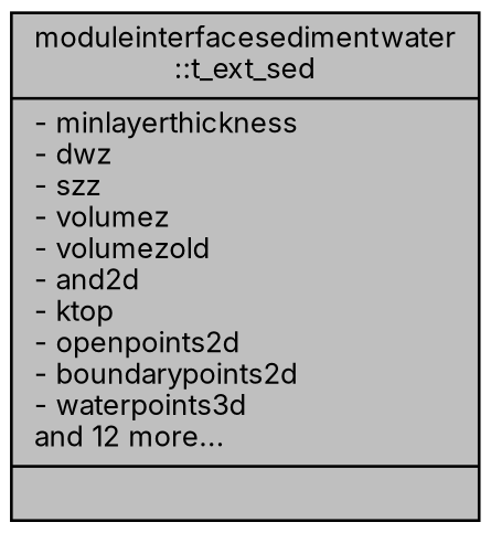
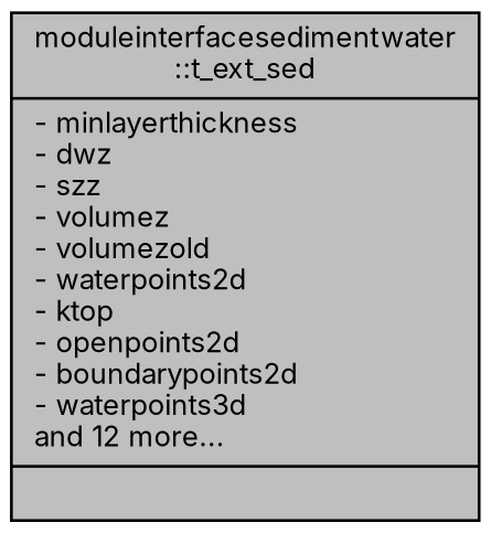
  digraph {
    fontname=Inter
-   n1 [color=black fillcolor=grey75 fontcolor=black fontname=Inter fontsize=10 height=0.2 label="{moduleinterfacesedimentwater\l::t_ext_sed\n|- minlayerthickness\l- dwz\l- szz\l- volumez\l- volumezold\l- and2d\l- ktop\l- openpoints2d\l- boundarypoints2d\l- waterpoints3d\land 12 more...\l|}" shape=record style=filled width=0.4]
+   n1 [color=black fillcolor=grey75 fontcolor=black fontname=Inter fontsize=10 height=0.2 label="{moduleinterfacesedimentwater\l::t_ext_sed\n|- minlayerthickness\l- dwz\l- szz\l- volumez\l- volumezold\l- waterpoints2d\l- ktop\l- openpoints2d\l- boundarypoints2d\l- waterpoints3d\land 12 more...\l|}" shape=record style=filled width=0.4]
  }
